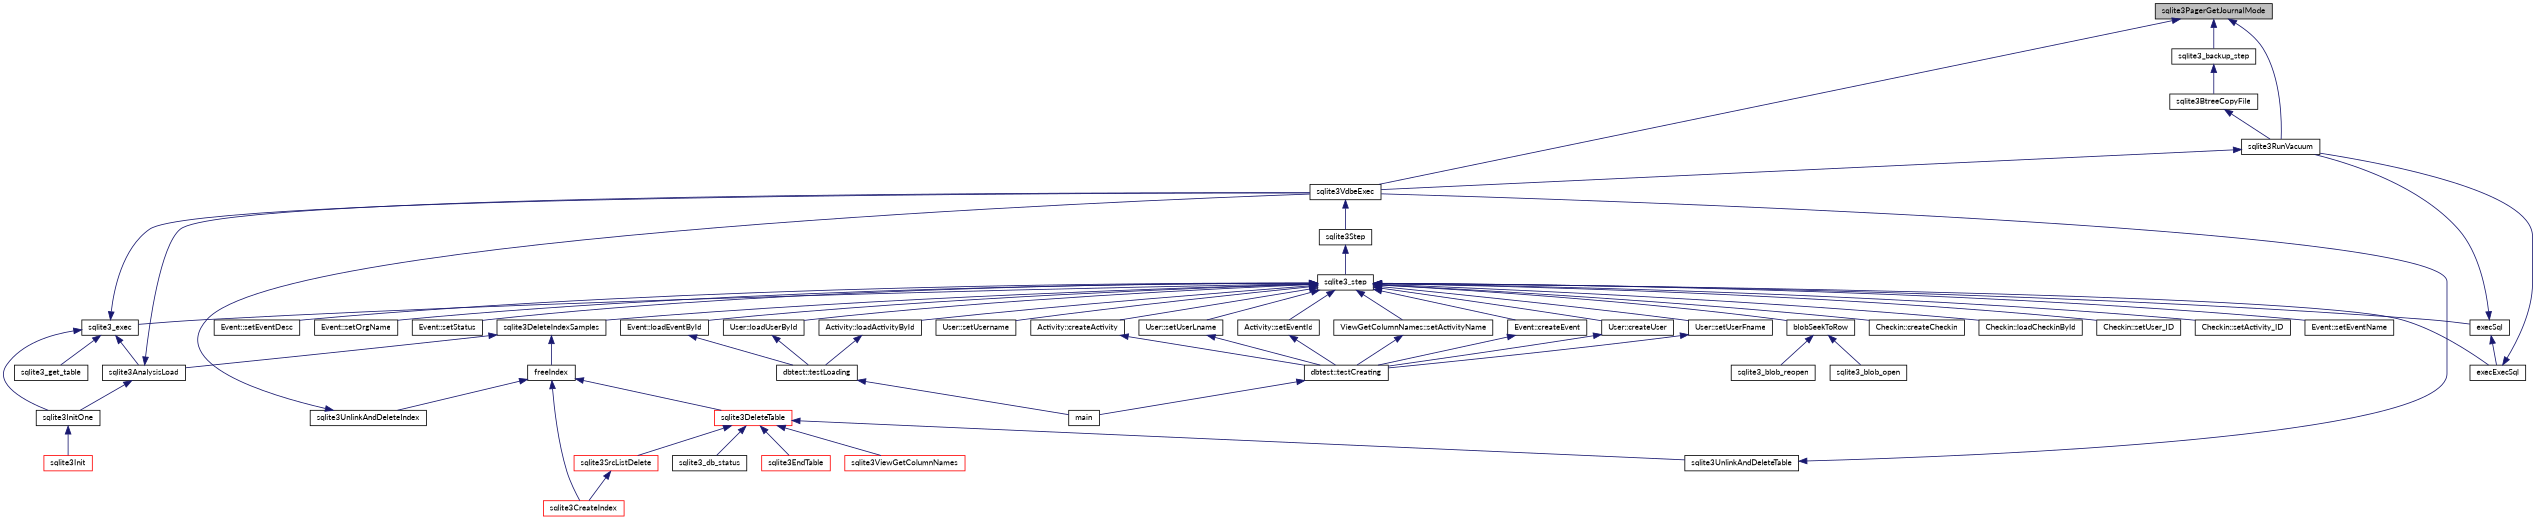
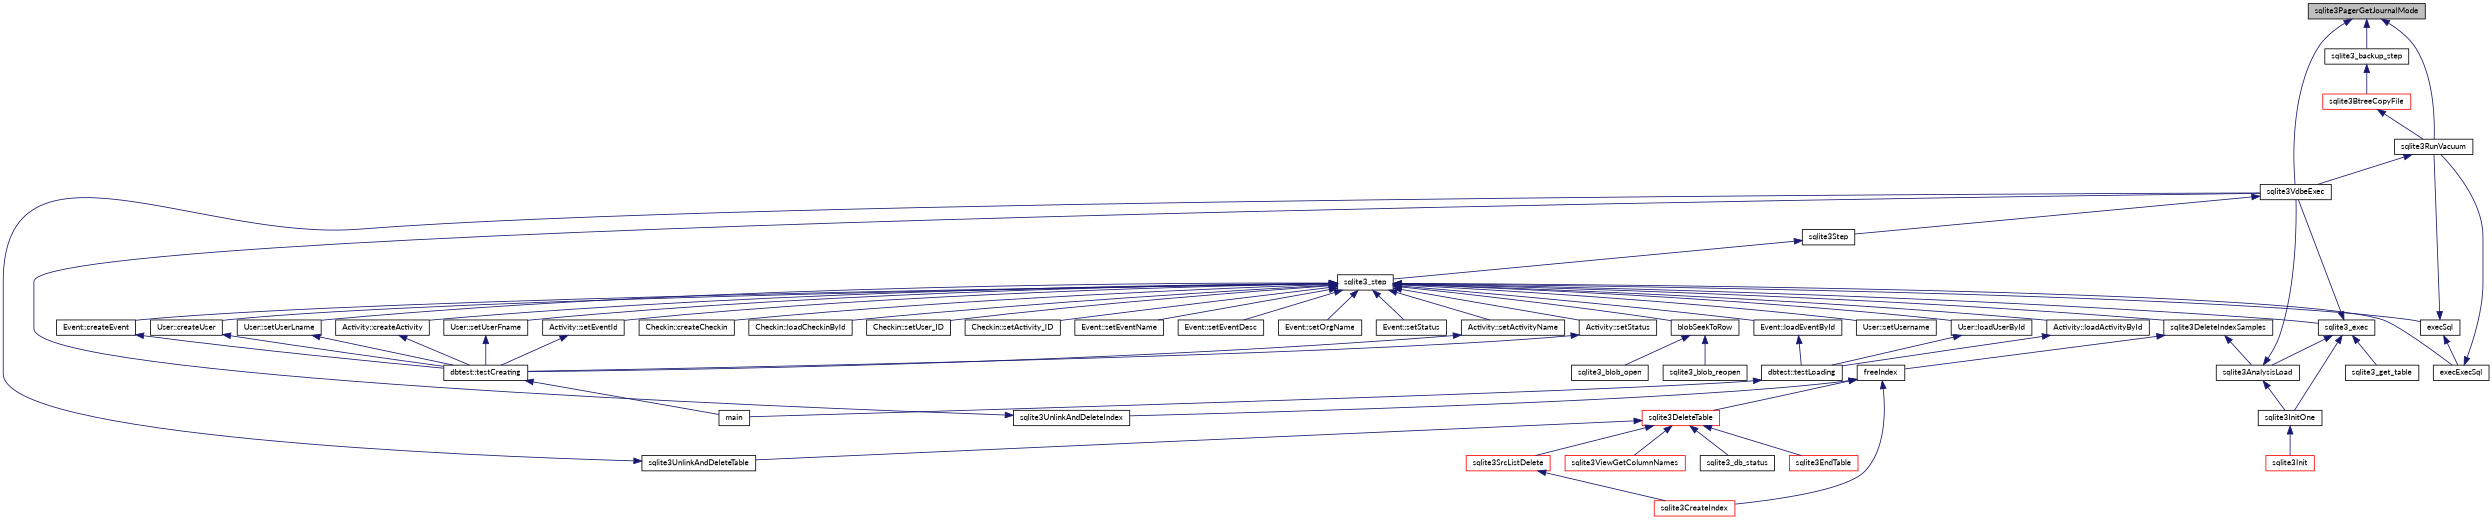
  digraph {
    fontname=Lato
    rankdir=TB
    node [color=black fillcolor=white fontname=Lato fontsize=10 shape=record style=filled]
    edge [color=midnightblue dir=back fontname=Lato fontsize=10 labelfontname=FreeSans labelfontsize=10 style=solid]
    n1 [fillcolor=grey75 fontcolor=black height=0.2 label=sqlite3PagerGetJournalMode width=0.4]
    n2 [height=0.2 label=sqlite3_backup_step width=0.4]
    n3 [height=0.2 label=sqlite3RunVacuum width=0.4]
    n4 [height=0.2 label=sqlite3VdbeExec width=0.4]
-   n5 [height=0.2 label=sqlite3BtreeCopyFile width=0.4]
+   n5 [color=red height=0.2 label=sqlite3BtreeCopyFile width=0.4]
    n6 [height=0.2 label=sqlite3Step width=0.4]
    n7 [height=0.2 label=sqlite3_step width=0.4]
    n8 [height=0.2 label="Activity::createActivity" width=0.4]
    n9 [height=0.2 label="Activity::loadActivityById" width=0.4]
    n10 [height=0.2 label="Activity::setEventId" width=0.4]
-   n11 [height=0.2 label="ViewGetColumnNames::setActivityName" width=0.4]
+   n11 [height=0.2 label="Activity::setActivityName" width=0.4]
+   n12 [height=0.2 label="Activity::setStatus" width=0.4]
    n13 [height=0.2 label="Checkin::createCheckin" width=0.4]
    n14 [height=0.2 label="Checkin::loadCheckinById" width=0.4]
    n15 [height=0.2 label="Checkin::setUser_ID" width=0.4]
    n16 [height=0.2 label="Checkin::setActivity_ID" width=0.4]
    n17 [height=0.2 label="Event::createEvent" width=0.4]
    n18 [height=0.2 label="Event::loadEventById" width=0.4]
    n19 [height=0.2 label="Event::setEventName" width=0.4]
    n20 [height=0.2 label="Event::setEventDesc" width=0.4]
    n21 [height=0.2 label="Event::setOrgName" width=0.4]
    n22 [height=0.2 label="Event::setStatus" width=0.4]
    n23 [height=0.2 label=blobSeekToRow width=0.4]
    n24 [height=0.2 label=sqlite3DeleteIndexSamples width=0.4]
    n25 [height=0.2 label=sqlite3_exec width=0.4]
    n26 [height=0.2 label=execSql width=0.4]
    n27 [height=0.2 label=execExecSql width=0.4]
    n28 [height=0.2 label="User::createUser" width=0.4]
    n29 [height=0.2 label="User::loadUserById" width=0.4]
    n30 [height=0.2 label="User::setUsername" width=0.4]
    n31 [height=0.2 label="User::setUserFname" width=0.4]
    n32 [height=0.2 label="User::setUserLname" width=0.4]
    n33 [height=0.2 label="dbtest::testCreating" width=0.4]
    n34 [height=0.2 label="dbtest::testLoading" width=0.4]
    n35 [height=0.2 label=sqlite3_blob_open width=0.4]
    n36 [height=0.2 label=sqlite3_blob_reopen width=0.4]
    n37 [height=0.2 label=sqlite3AnalysisLoad width=0.4]
    n38 [height=0.2 label=freeIndex width=0.4]
    n39 [height=0.2 label=sqlite3InitOne width=0.4]
    n40 [height=0.2 label=sqlite3_get_table width=0.4]
    n41 [height=0.2 label=main width=0.4]
    n42 [height=0.2 label=sqlite3UnlinkAndDeleteIndex width=0.4]
    n43 [color=red height=0.2 label=sqlite3DeleteTable width=0.4]
    n44 [color=red height=0.2 label=sqlite3CreateIndex width=0.4]
    n45 [color=red height=0.2 label=sqlite3Init width=0.4]
    n46 [height=0.2 label=sqlite3_db_status width=0.4]
    n47 [height=0.2 label=sqlite3UnlinkAndDeleteTable width=0.4]
    n48 [color=red height=0.2 label=sqlite3EndTable width=0.4]
    n49 [color=red height=0.2 label=sqlite3ViewGetColumnNames width=0.4]
    n50 [color=red height=0.2 label=sqlite3SrcListDelete width=0.4]
    n1 -> n2
    n1 -> n3
    n1 -> n4
    n2 -> n5
    n3 -> n4
    n4 -> n6
    n5 -> n3
    n6 -> n7
    n7 -> n8
    n7 -> n9
    n7 -> n10
    n7 -> n11
+   n7 -> n12
    n7 -> n13
    n7 -> n14
    n7 -> n15
    n7 -> n16
    n7 -> n17
    n7 -> n18
    n7 -> n19
    n7 -> n20
    n7 -> n21
    n7 -> n22
    n7 -> n23
    n7 -> n24
    n7 -> n25
    n7 -> n26
    n7 -> n27
    n7 -> n28
    n7 -> n29
    n7 -> n30
    n7 -> n31
    n7 -> n32
    n8 -> n33
    n9 -> n34
    n10 -> n33
    n11 -> n33
+   n12 -> n33
    n17 -> n33
    n18 -> n34
    n23 -> n35
    n23 -> n36
    n24 -> n37
    n24 -> n38
    n25 -> n4
    n25 -> n37
    n25 -> n39
    n25 -> n40
    n26 -> n3
    n26 -> n27
    n27 -> n3
    n28 -> n33
    n29 -> n34
    n31 -> n33
    n32 -> n33
    n33 -> n41
    n34 -> n41
    n37 -> n4
    n37 -> n39
    n38 -> n42
    n38 -> n43
    n38 -> n44
    n39 -> n45
    n42 -> n4
    n43 -> n46
    n43 -> n47
    n43 -> n48
    n43 -> n49
    n43 -> n50
    n47 -> n4
    n50 -> n44
  }
